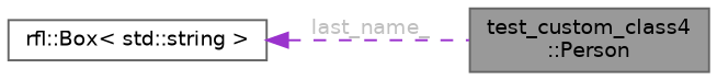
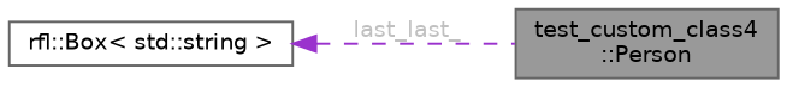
  digraph {
    rankdir=LR
    node [color=gray40 fontname=Helvetica fontsize=10 shape=box style=filled]
    n1 [fillcolor=grey60 fontcolor=black height=0.2 label="test_custom_class4\l::Person" width=0.4]
    n2 [fillcolor=white height=0.2 label="rfl::Box\< std::string \>" width=0.4]
-   n2 -> n1 [color=darkorchid3 dir=back fontcolor=grey fontname=Helvetica fontsize=10 label=" last_name_" labelfontname=Helvetica labelfontsize=10 style=dashed]
+   n2 -> n1 [color=darkorchid3 dir=back fontcolor=grey fontname=Helvetica fontsize=10 label=" last_last_" labelfontname=Helvetica labelfontsize=10 style=dashed]
  }
